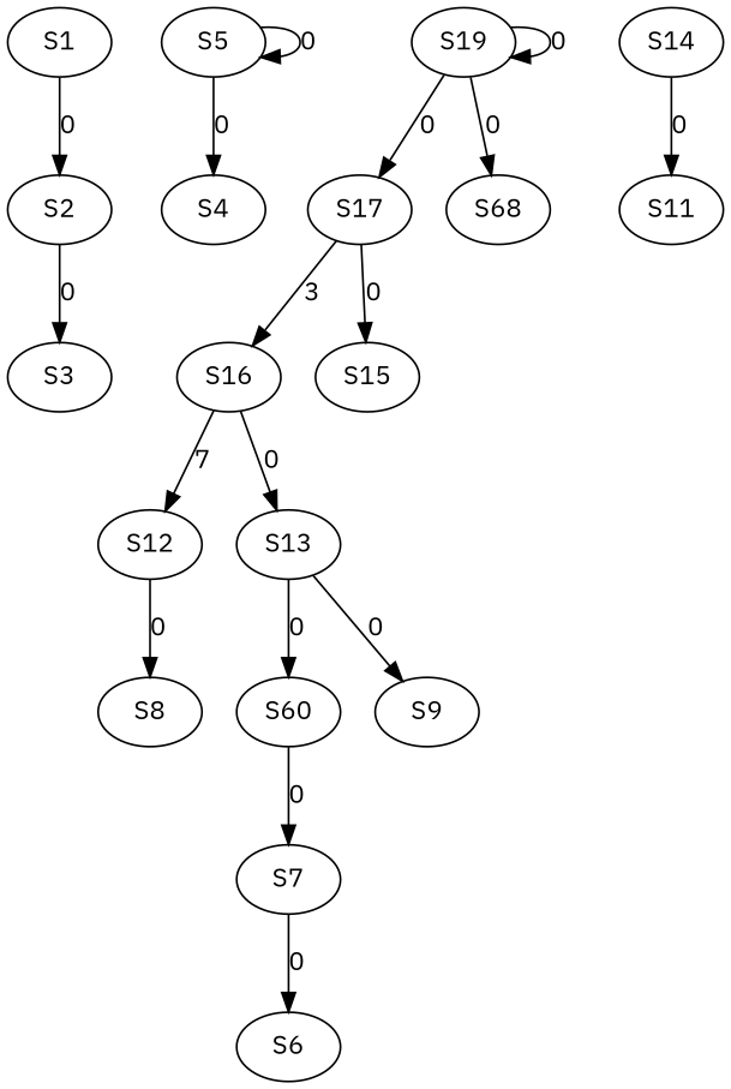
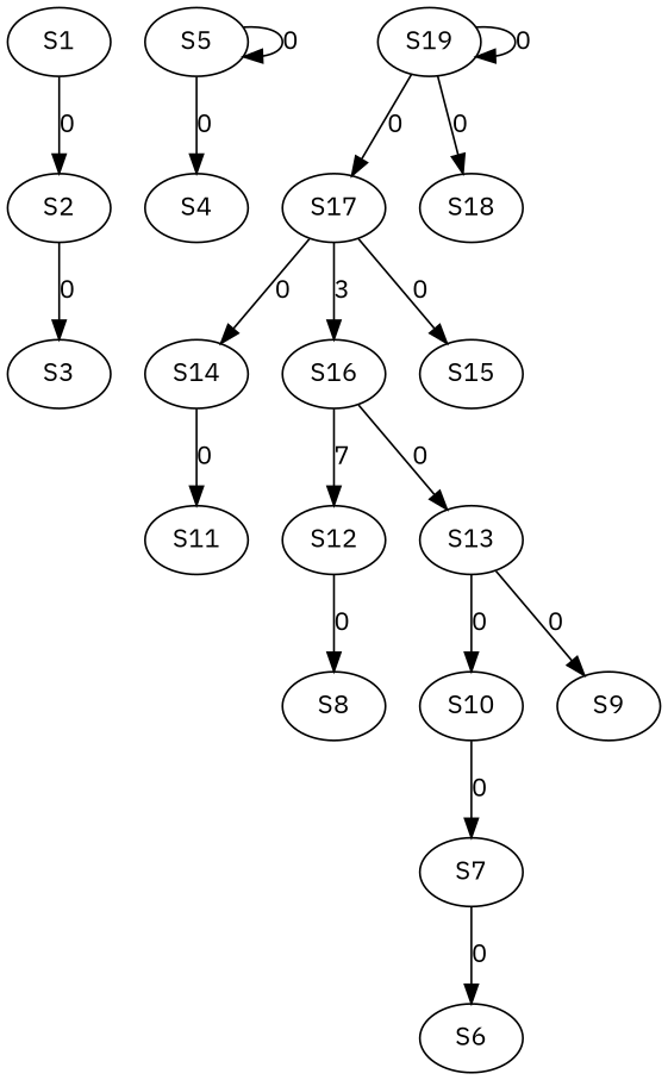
  strict digraph {
    fontname="IBM Plex Sans"
    node [fontname="IBM Plex Sans"]
    edge [fontname="IBM Plex Sans"]
    S1
    S2
    S3
    S5
    S4
    S7
    S6
-   S10 [label=S60]
+   S10
    S12
    S8
    S13
    S9
    S14
    S11
    S16
    S17
    S15
    S19
-   S18 [label=S68]
+   S18
    S1 -> S2 [label=0]
    S2 -> S3 [label=0]
    S5 -> S5 [label=0]
    S5 -> S4 [label=0]
    S7 -> S6 [label=0]
    S10 -> S7 [label=0]
    S12 -> S8 [label=0]
    S13 -> S10 [label=0]
    S13 -> S9 [label=0]
    S14 -> S11 [label=0]
    S16 -> S12 [label=7]
    S16 -> S13 [label=0]
+   S17 -> S14 [label=0]
    S17 -> S16 [label=3]
    S17 -> S15 [label=0]
    S19 -> S17 [label=0]
    S19 -> S19 [label=0]
    S19 -> S18 [label=0]
  }
